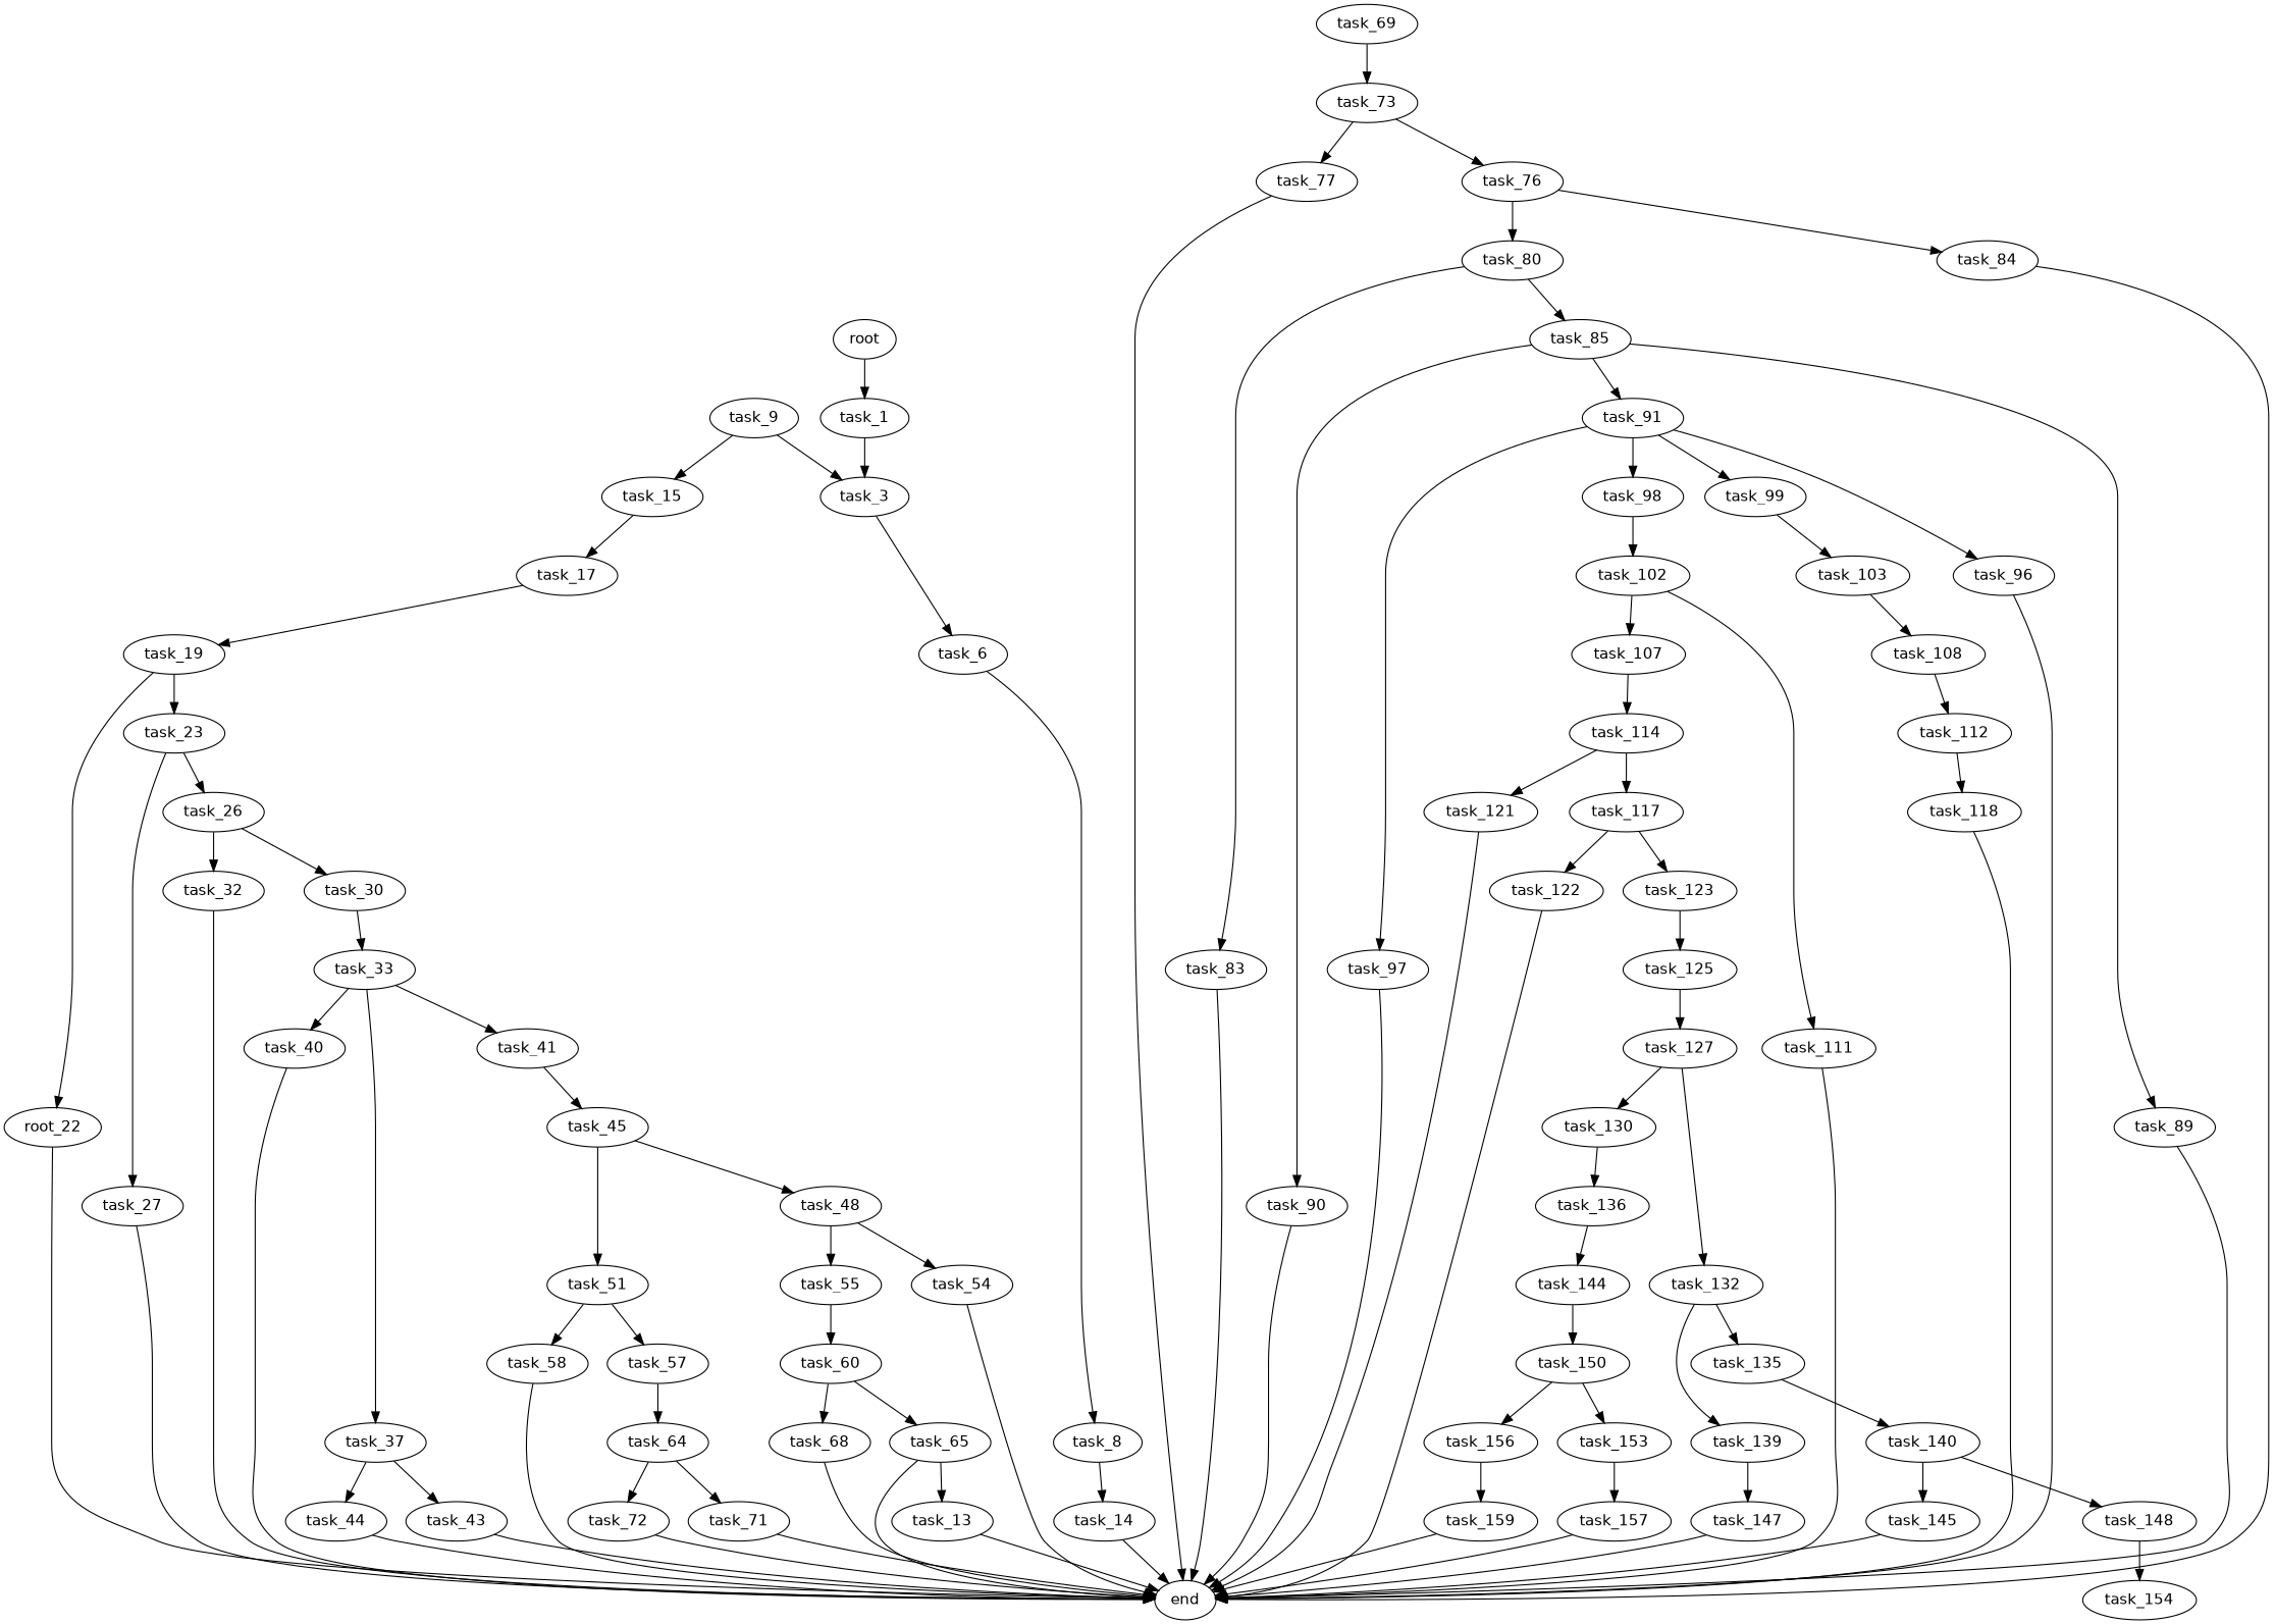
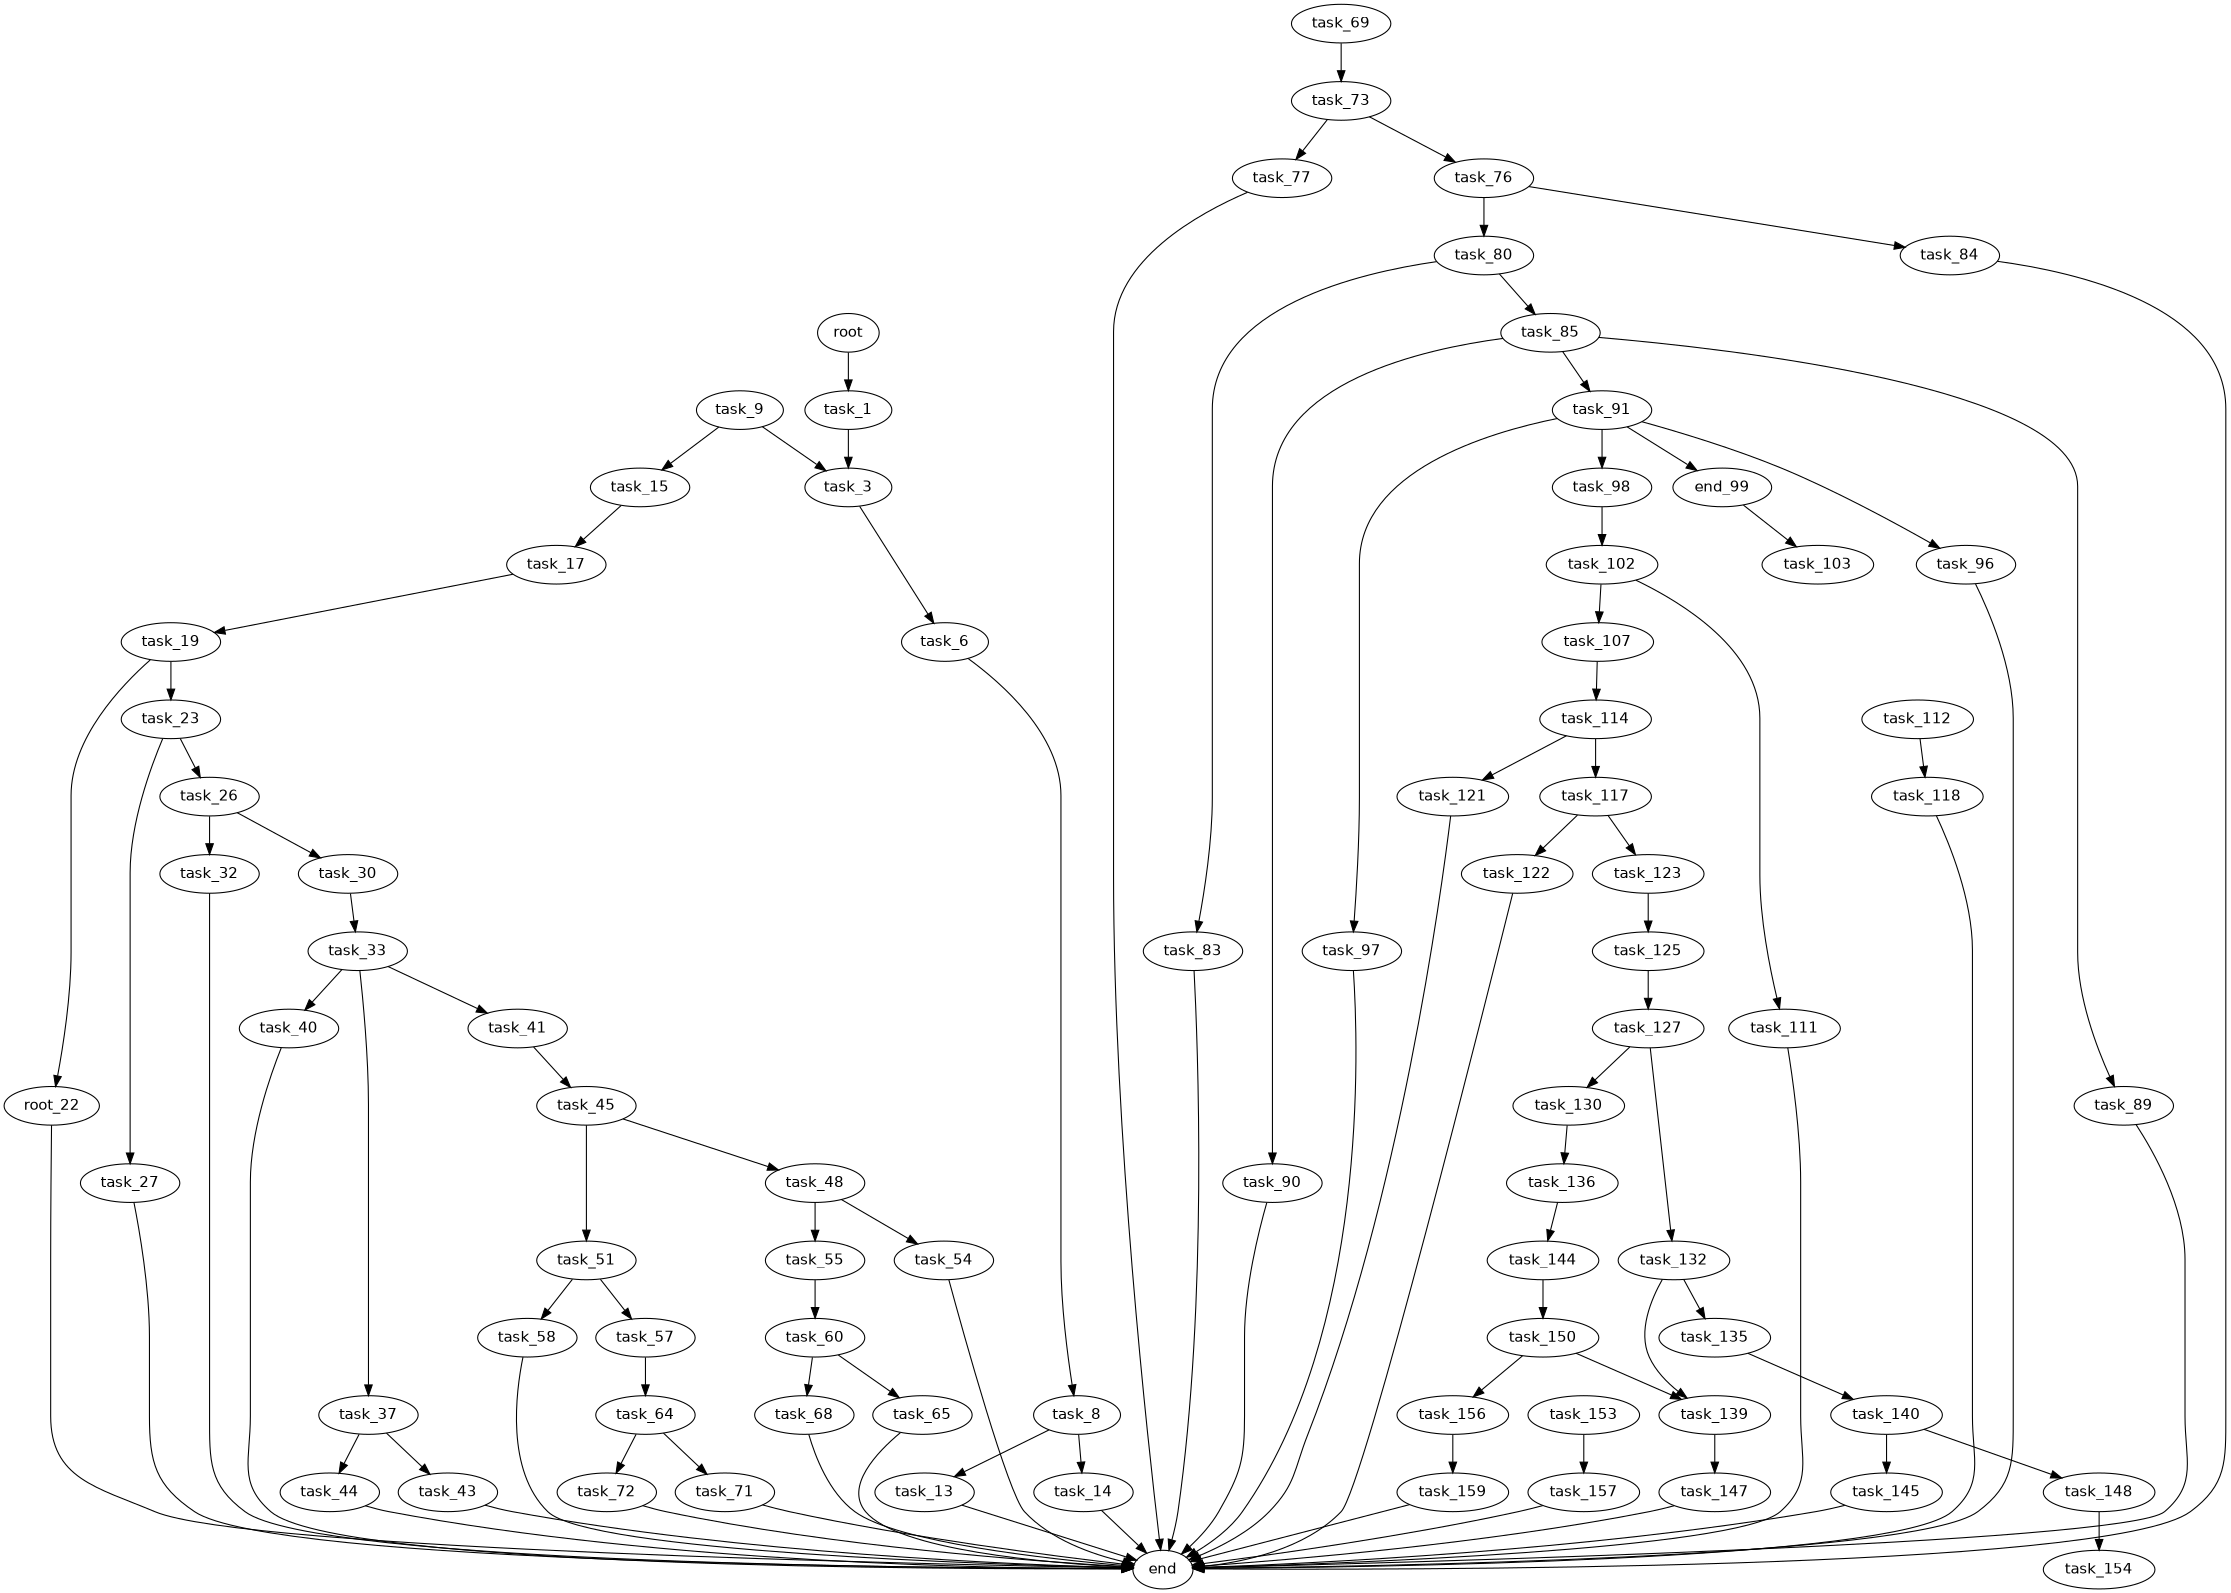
  digraph {
    fontname="DejaVu Sans"
    node [fontname="DejaVu Sans"]
    edge [fontname="DejaVu Sans"]
    root
    task_1
    task_3
    task_6
    task_8
    task_9
    task_15
    task_13
    task_14
    task_17
    end
    task_19
    n13 [label=root_22]
    task_23
    task_26
    task_27
    task_30
    task_32
    task_33
    task_37
    task_40
    task_41
    task_43
    task_44
    task_45
    task_48
    task_51
    task_54
    task_55
    task_57
    task_58
    task_60
    task_64
    task_65
    task_68
    task_71
    task_72
    task_69
    task_73
    task_76
    task_77
    task_80
    task_84
    task_83
    task_85
    task_89
    task_90
    task_91
    task_96
    task_97
    task_98
-   task_99
+   task_99 [label=end_99]
    task_102
    task_103
    task_107
    task_111
-   task_108
    task_114
    task_112
    task_117
    task_121
    task_118
    task_122
    task_123
    task_125
    task_127
    task_130
    task_132
    task_136
    task_135
    task_139
    task_144
    task_140
    task_147
    task_150
    task_145
    task_148
    task_154
    task_153
    task_156
    task_157
    task_159
    root -> task_1
    task_1 -> task_3
    task_3 -> task_6
    task_6 -> task_8
-   task_65 -> task_13
+   task_8 -> task_13
    task_8 -> task_14
    task_9 -> task_3
    task_9 -> task_15
    task_15 -> task_17
    task_13 -> end
    task_14 -> end
    task_17 -> task_19
    task_19 -> n13
    task_19 -> task_23
    n13 -> end
    task_23 -> task_26
    task_23 -> task_27
    task_26 -> task_30
    task_26 -> task_32
    task_27 -> end
    task_30 -> task_33
    task_32 -> end
    task_33 -> task_37
    task_33 -> task_40
    task_33 -> task_41
    task_37 -> task_43
    task_37 -> task_44
    task_40 -> end
    task_41 -> task_45
    task_43 -> end
    task_44 -> end
    task_45 -> task_48
    task_45 -> task_51
    task_48 -> task_54
    task_48 -> task_55
    task_51 -> task_57
    task_51 -> task_58
    task_54 -> end
    task_55 -> task_60
    task_57 -> task_64
    task_58 -> end
    task_60 -> task_65
    task_60 -> task_68
    task_64 -> task_71
    task_64 -> task_72
    task_65 -> end
    task_68 -> end
    task_71 -> end
    task_72 -> end
    task_69 -> task_73
    task_73 -> task_76
    task_73 -> task_77
    task_76 -> task_80
    task_76 -> task_84
    task_77 -> end
    task_80 -> task_83
    task_80 -> task_85
    task_84 -> end
    task_83 -> end
    task_85 -> task_89
    task_85 -> task_90
    task_85 -> task_91
    task_89 -> end
    task_90 -> end
    task_91 -> task_96
    task_91 -> task_97
    task_91 -> task_98
    task_91 -> task_99
    task_96 -> end
    task_97 -> end
    task_98 -> task_102
    task_99 -> task_103
    task_102 -> task_107
    task_102 -> task_111
-   task_103 -> task_108
    task_107 -> task_114
    task_111 -> end
-   task_108 -> task_112
    task_114 -> task_117
    task_114 -> task_121
    task_112 -> task_118
    task_117 -> task_122
    task_117 -> task_123
    task_121 -> end
    task_118 -> end
    task_122 -> end
    task_123 -> task_125
    task_125 -> task_127
    task_127 -> task_130
    task_127 -> task_132
    task_130 -> task_136
    task_132 -> task_135
    task_132 -> task_139
    task_136 -> task_144
    task_135 -> task_140
    task_139 -> task_147
    task_144 -> task_150
    task_140 -> task_145
    task_140 -> task_148
    task_147 -> end
-   task_150 -> task_153
+   task_150 -> task_139
    task_150 -> task_156
    task_145 -> end
    task_148 -> task_154
    task_153 -> task_157
    task_156 -> task_159
    task_157 -> end
    task_159 -> end
  }
